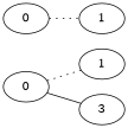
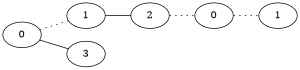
  graph {
    rankdir=LR
    edge [style=dotted]
    n1 [label=0]
    n2 [label=1]
    n3 [label=3]
+   n4 [label=2]
    n5 [label=0]
    n6 [label=1]
    n1 -- n2
    n1 -- n3 [style=""]
+   n2 -- n4 [style=""]
+   n4 -- n5
    n5 -- n6
  }
